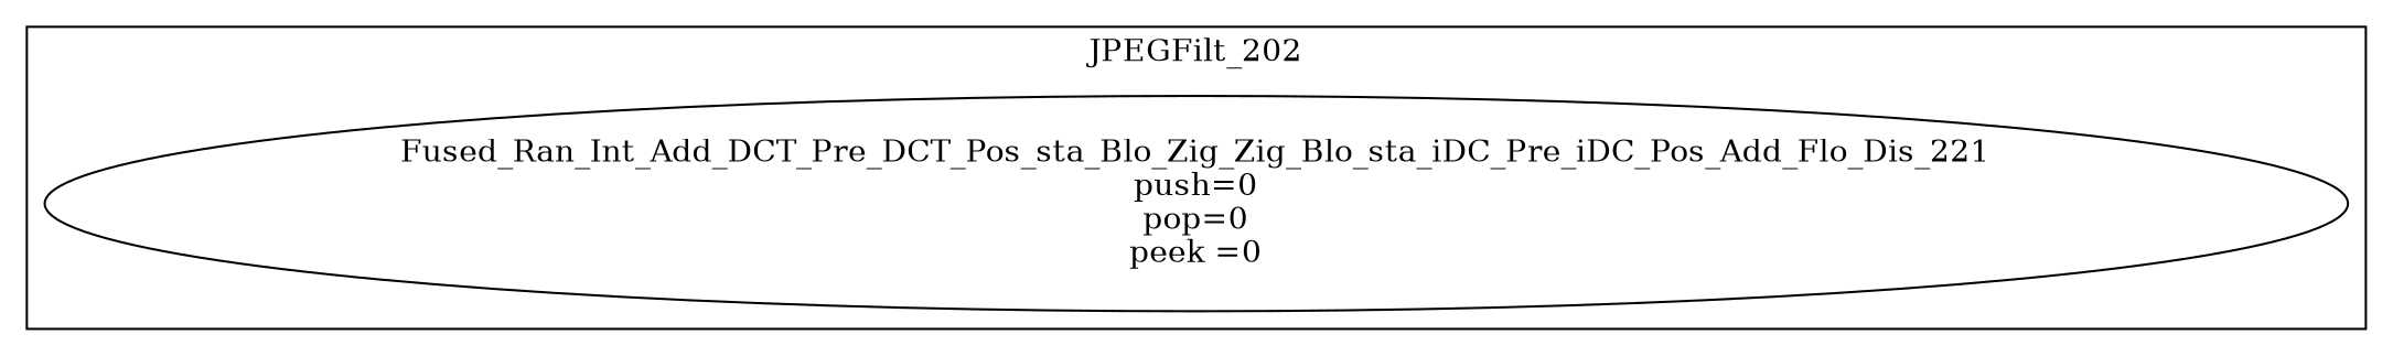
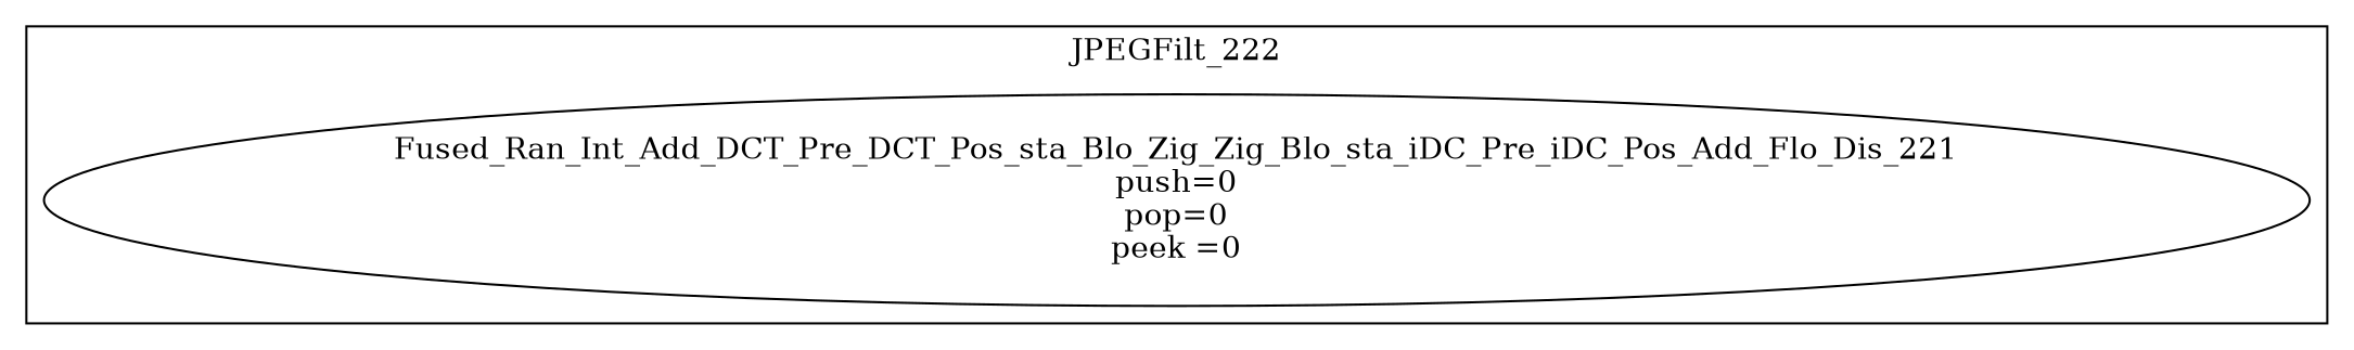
  digraph {
    n1 [label="Fused_Ran_Int_Add_DCT_Pre_DCT_Pos_sta_Blo_Zig_Zig_Blo_sta_iDC_Pre_iDC_Pos_Add_Flo_Dis_221\npush=0\npop=0\npeek =0"]
    subgraph cluster_1 {
-     label=JPEGFilt_202
+     label=JPEGFilt_222
      n1
    }
  }
